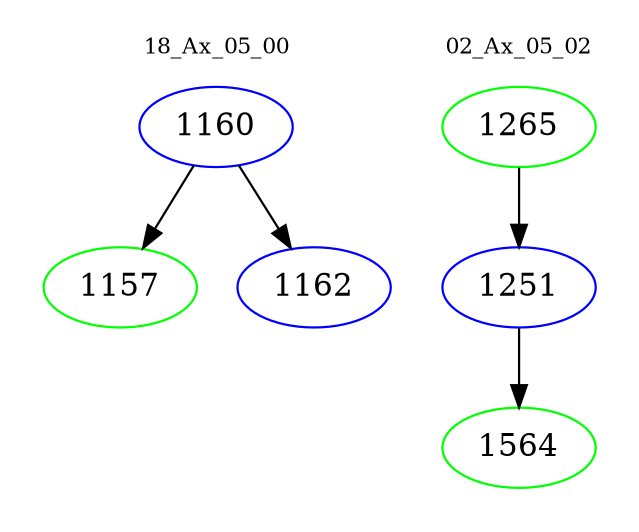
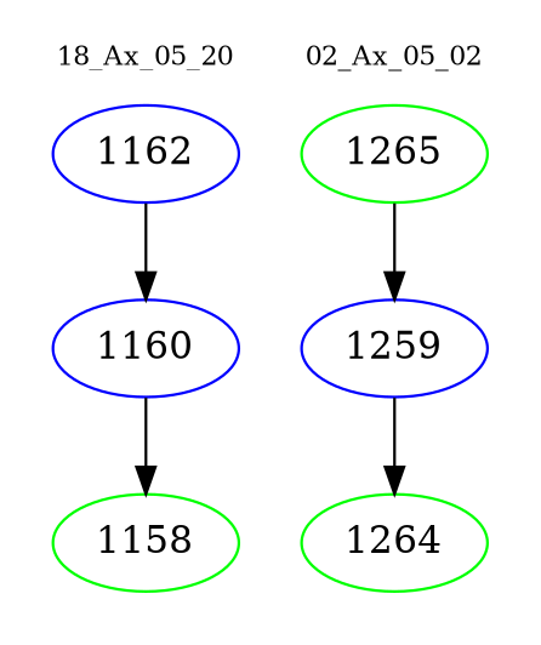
  digraph {
    node [color=blue]
    edge [color=black]
    n1 [label=1160]
-   n2 [color=green label=1157]
+   n2 [color=green label=1158]
    n3 [label=1162]
-   n4 [label=1251]
+   n4 [label=1259]
    n5 [color=green label=1265]
-   n6 [color=green label=1564]
+   n6 [color=green label=1264]
    subgraph cluster_1 {
      color=white
      fontsize=10
-     label="18_Ax_05_00"
+     label="18_Ax_05_20"
      n1
      n2
      n3
    }
    subgraph cluster_2 {
      color=white
      fontsize=10
      label="02_Ax_05_02"
      n4
      n5
      n6
    }
    n1 -> n2
-   n1 -> n3
+   n3 -> n1
    n4 -> n6
    n5 -> n4
  }
